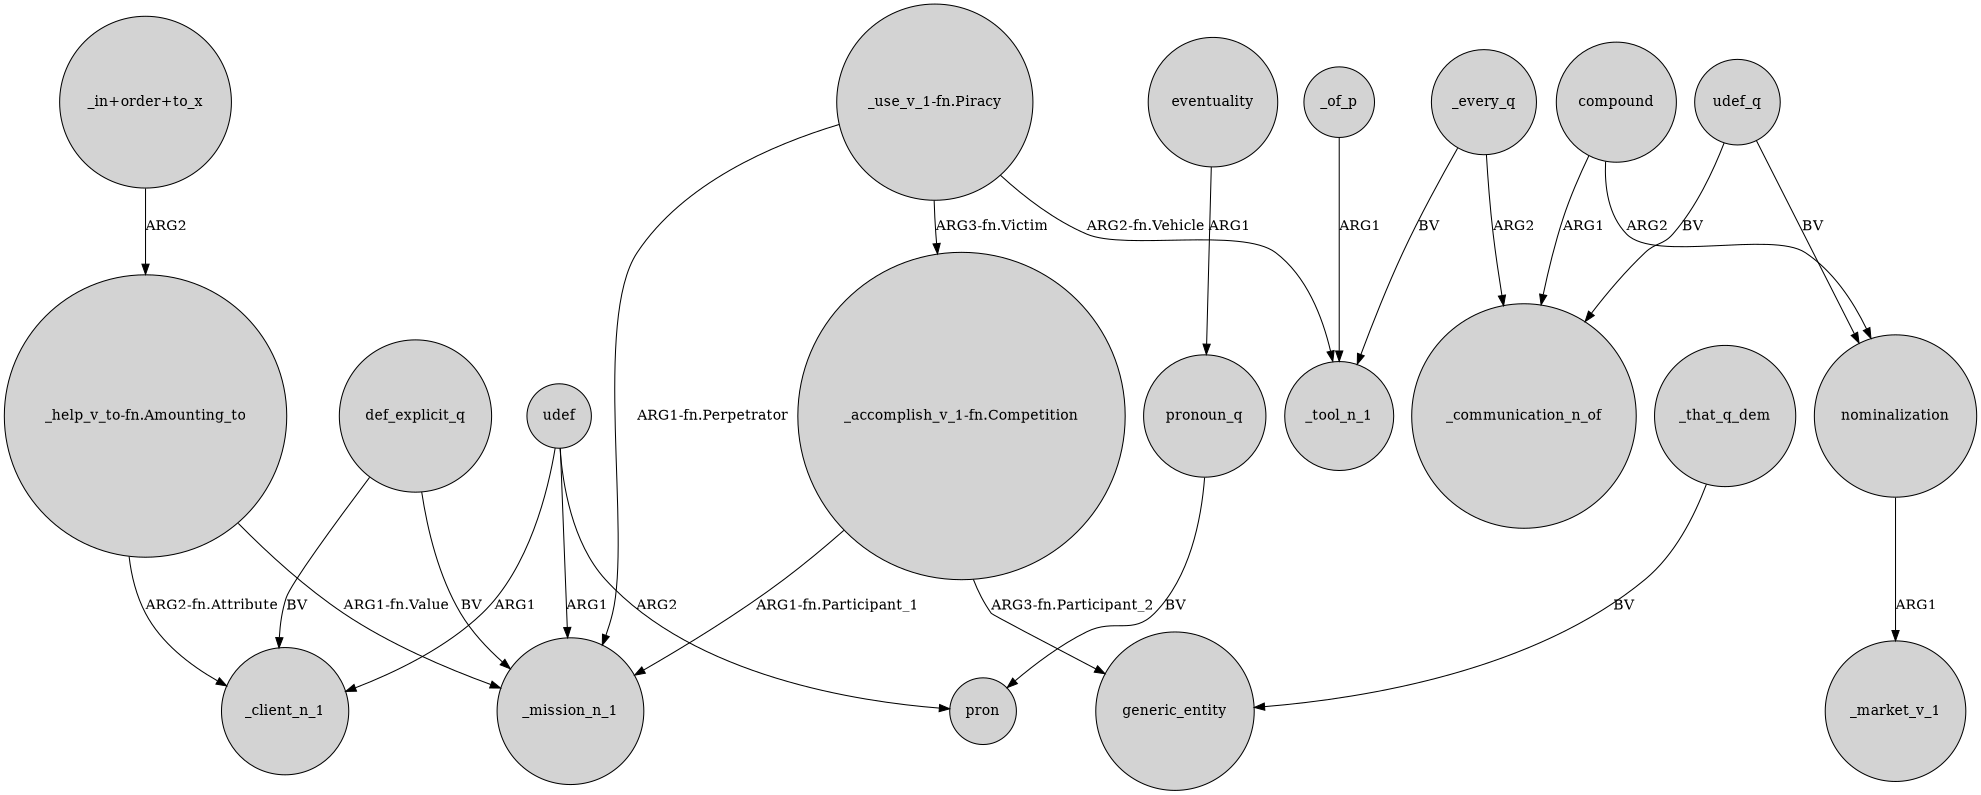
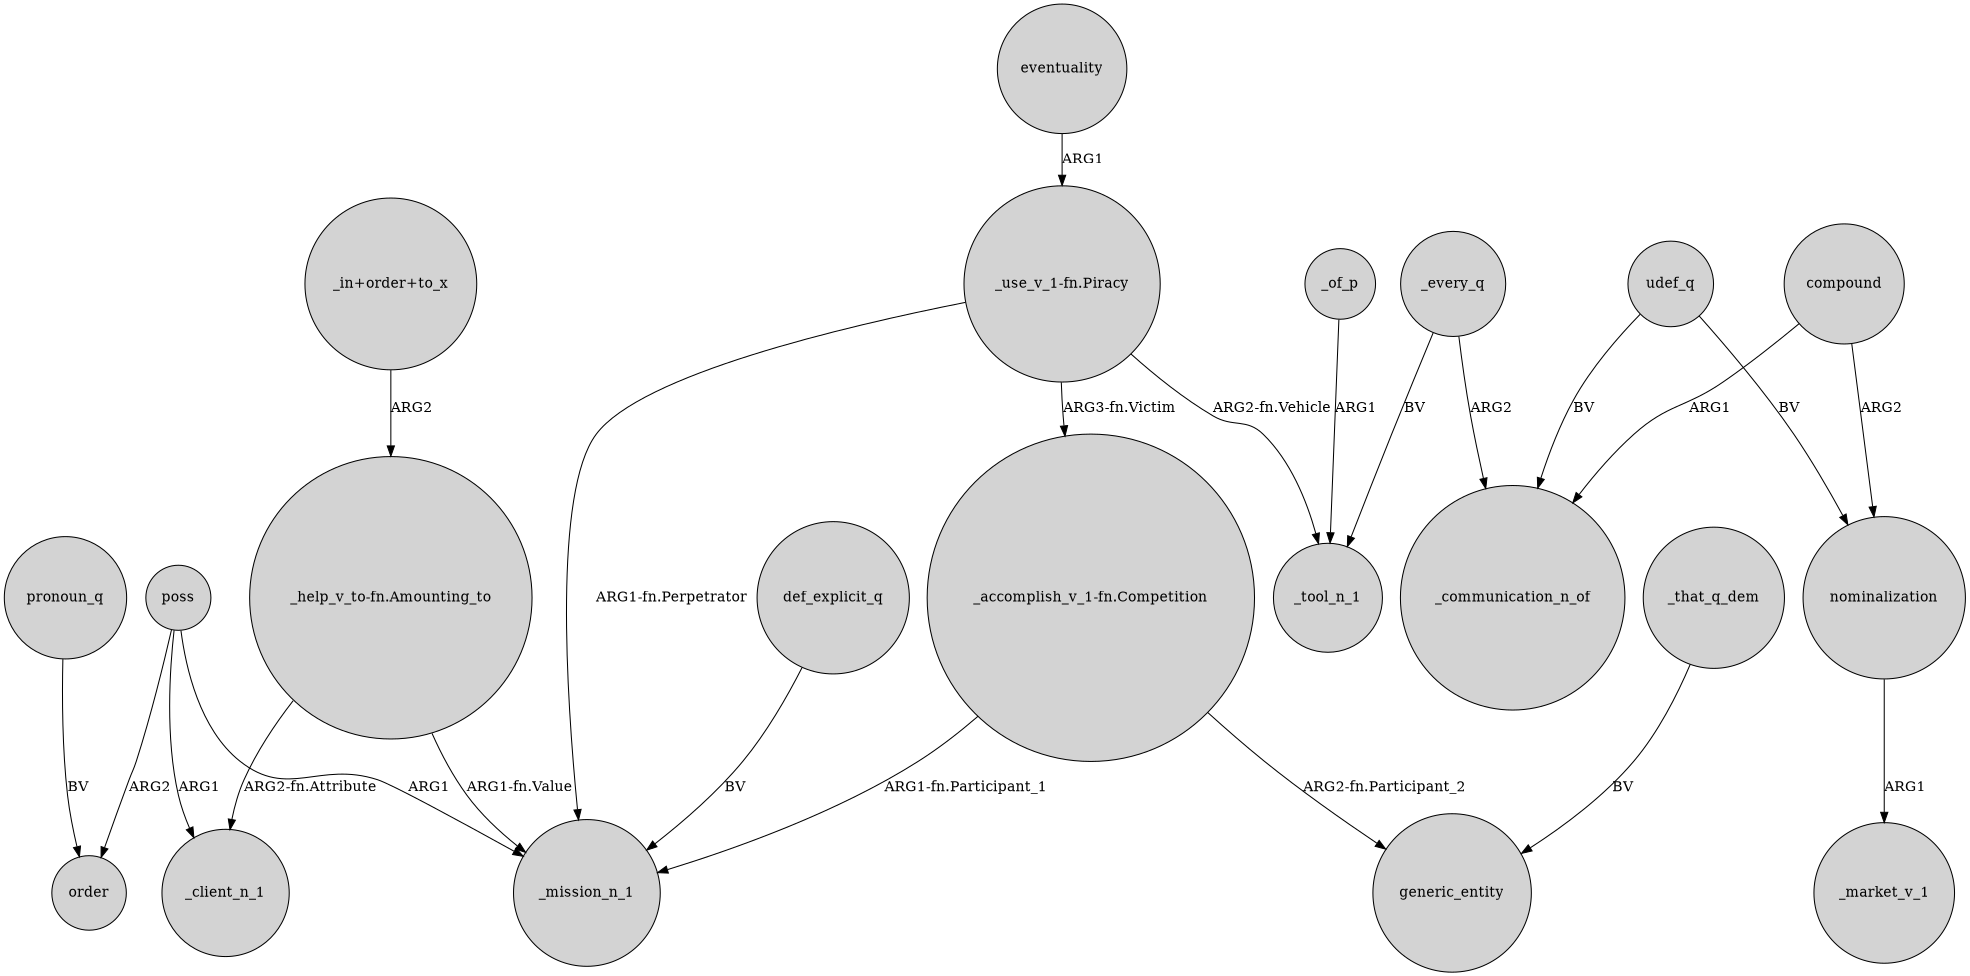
  digraph {
    node [shape=circle style=filled]
    "_help_v_to-fn.Amounting_to"
    _client_n_1
    _mission_n_1
-   poss [label=udef]
-   pron
+   poss
+   pron [label=order]
    nominalization
    _market_v_1
    "_accomplish_v_1-fn.Competition"
    generic_entity
    eventuality
    "_use_v_1-fn.Piracy"
    _tool_n_1
    "_in+order+to_x"
    udef_q
    _communication_n_of
    _every_q
    compound
    pronoun_q
    _of_p
    _that_q_dem
    def_explicit_q
    "_help_v_to-fn.Amounting_to" -> _client_n_1 [label="ARG2-fn.Attribute"]
    "_help_v_to-fn.Amounting_to" -> _mission_n_1 [label="ARG1-fn.Value"]
    poss -> _client_n_1 [label=ARG1]
    poss -> _mission_n_1 [label=ARG1]
    poss -> pron [label=ARG2]
    nominalization -> _market_v_1 [label=ARG1]
    "_accomplish_v_1-fn.Competition" -> _mission_n_1 [label="ARG1-fn.Participant_1"]
-   "_accomplish_v_1-fn.Competition" -> generic_entity [label="ARG3-fn.Participant_2"]
-   eventuality -> pronoun_q [label=ARG1]
+   "_accomplish_v_1-fn.Competition" -> generic_entity [label="ARG2-fn.Participant_2"]
+   eventuality -> "_use_v_1-fn.Piracy" [label=ARG1]
    "_use_v_1-fn.Piracy" -> _mission_n_1 [label="ARG1-fn.Perpetrator"]
    "_use_v_1-fn.Piracy" -> "_accomplish_v_1-fn.Competition" [label="ARG3-fn.Victim"]
    "_use_v_1-fn.Piracy" -> _tool_n_1 [label="ARG2-fn.Vehicle"]
    "_in+order+to_x" -> "_help_v_to-fn.Amounting_to" [label=ARG2]
    udef_q -> nominalization [label=BV]
    udef_q -> _communication_n_of [label=BV]
    _every_q -> _tool_n_1 [label=BV]
    _every_q -> _communication_n_of [label=ARG2]
    compound -> nominalization [label=ARG2]
    compound -> _communication_n_of [label=ARG1]
    pronoun_q -> pron [label=BV]
    _of_p -> _tool_n_1 [label=ARG1]
    _that_q_dem -> generic_entity [label=BV]
-   def_explicit_q -> _client_n_1 [label=BV]
    def_explicit_q -> _mission_n_1 [label=BV]
  }
